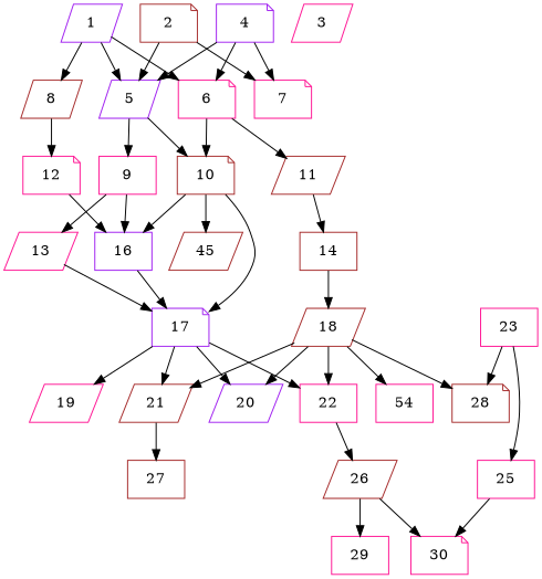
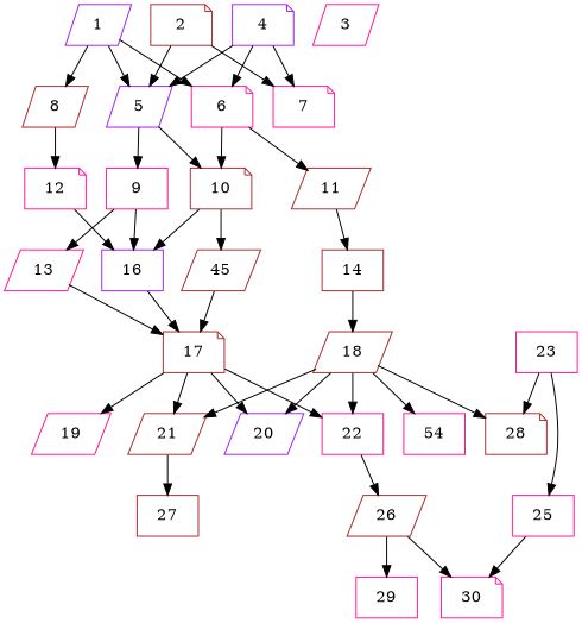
  digraph {
    node [alpha=0.04 color=deeppink shape=parallelogram]
    1 [alpha=0.19 color=purple expect_size=12810240]
    5 [alpha=0.05 color=purple expect_size=17461248]
    6 [alpha=0.19 expect_size=15423488 shape=note]
    8 [alpha=0.00 color=brown expect_size=49288192]
    9 [alpha=0.08 expect_size=24194048 shape=box]
    10 [alpha=0.18 color=brown expect_size=28377088 shape=note]
    11 [alpha=0.18 color=brown expect_size=37289984]
    12 [alpha=0.13 expect_size=34064384 shape=note]
    13 [alpha=0.19 expect_size=48012288]
    16 [alpha=0.00 color=purple expect_size=49592320 shape=box]
    n11 [color=brown expect_size=37848064 label=45]
    14 [alpha=0.15 color=brown expect_size=7942144 shape=box]
    2 [alpha=0.06 color=brown expect_size=27753472 shape=note]
    7 [alpha=0.11 expect_size=39037952 shape=note]
    3 [alpha=0.03 expect_size=13635584]
    4 [alpha=0.13 color=purple expect_size=6146048 shape=note]
-   17 [color=purple expect_size=46830592 shape=note]
+   17 [color=brown expect_size=46830592 shape=note]
    18 [alpha=0.18 color=brown expect_size=25872384]
    19 [alpha=0.20 expect_size=25975808]
    20 [alpha=0.16 color=purple expect_size=45553664]
    21 [alpha=0.15 color=brown expect_size=41073664]
    22 [expect_size=35520512 shape=box]
    n23 [alpha=0.08 expect_size=16458752 label=54 shape=box]
    28 [alpha=0.20 color=brown expect_size=22565888 shape=note]
    27 [color=brown expect_size=14030848 shape=box]
    26 [alpha=0.08 color=brown expect_size=13683712]
    23 [alpha=0.16 expect_size=18486272 shape=box]
    25 [alpha=0.06 expect_size=52389888 shape=box]
    30 [alpha=0.15 expect_size=18980864 shape=note]
    29 [alpha=0.03 expect_size=19011584 shape=box]
    1 -> 5
    1 -> 6
    1 -> 8
    5 -> 9
    5 -> 10
    6 -> 10
    6 -> 11
    8 -> 12
    9 -> 13
    9 -> 16
    10 -> 16
    10 -> n11
    11 -> 14
    12 -> 16
    13 -> 17
    16 -> 17
-   10 -> 17
+   n11 -> 17
    14 -> 18
    2 -> 5
    2 -> 7
    4 -> 5
    4 -> 6
    4 -> 7
    17 -> 19
    17 -> 20
    17 -> 21
    17 -> 22
    18 -> 20
    18 -> 21
    18 -> 22
    18 -> n23
    18 -> 28
    21 -> 27
    22 -> 26
    26 -> 30
    26 -> 29
    23 -> 28
    23 -> 25
    25 -> 30
  }
